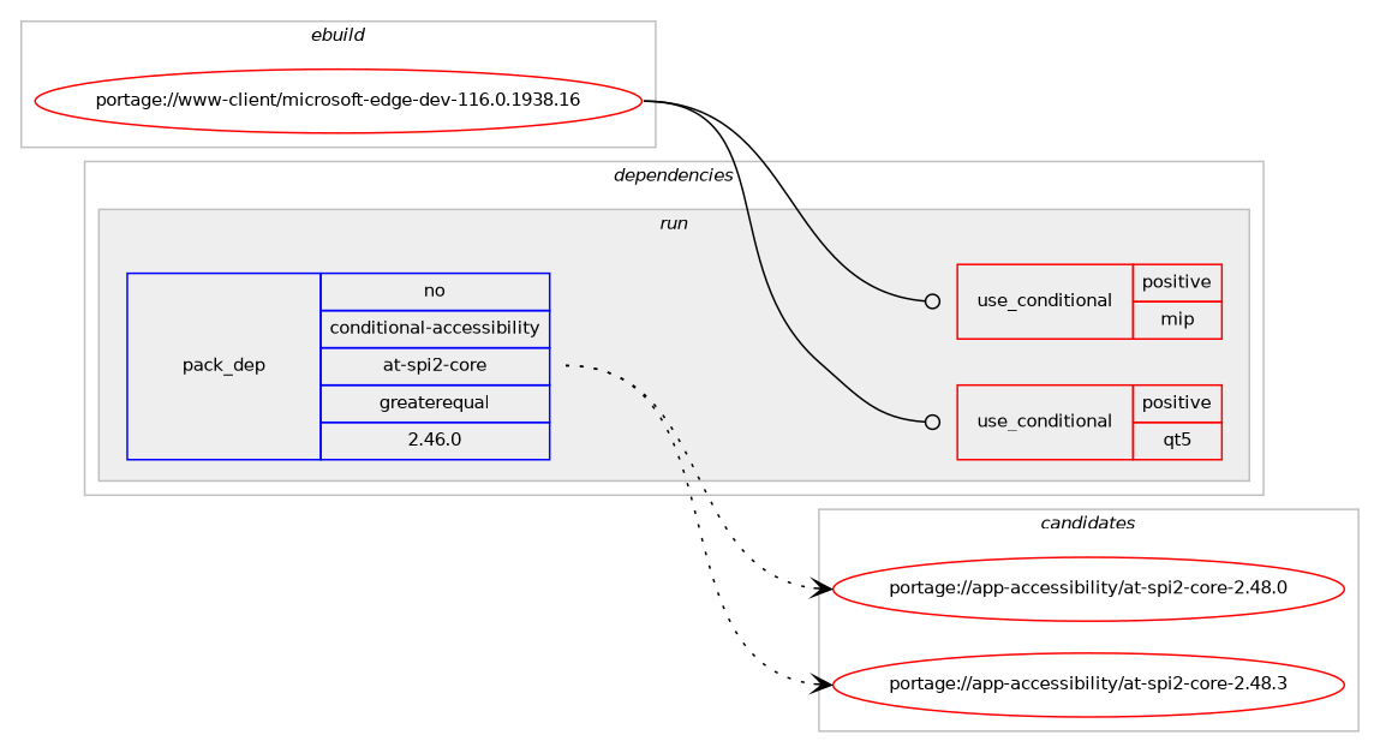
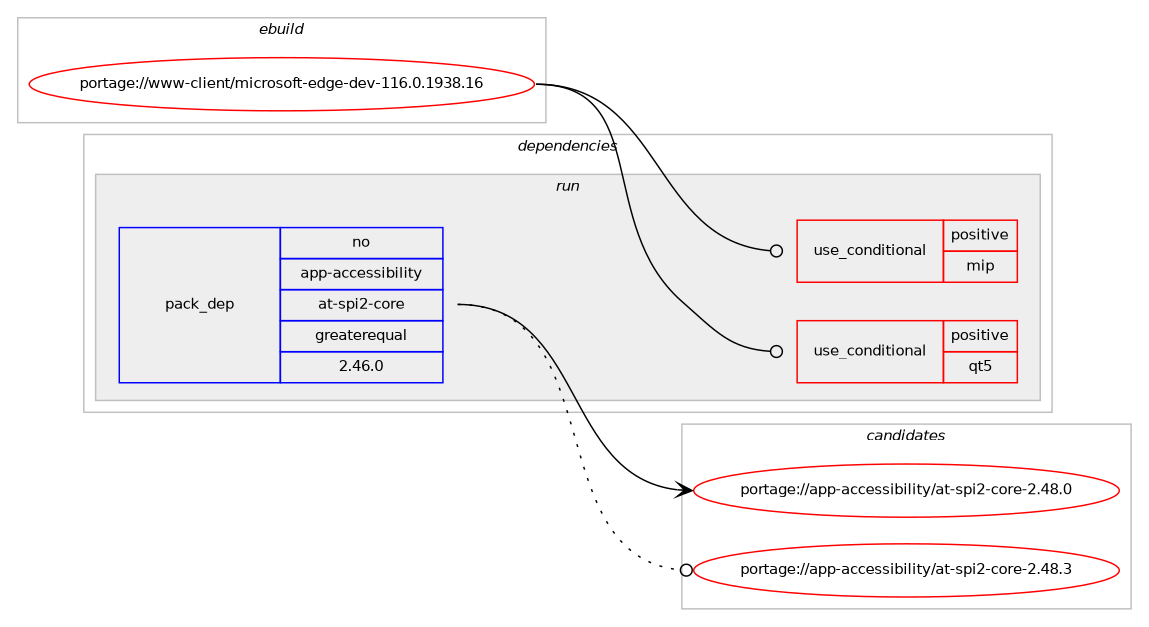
  digraph {
    compound=true
    concentrate=true
    fontname=Helvetica
    fontsize=10
    newrank=true
    rankdir=LR
    ranksep=1.5
    node [color=red fontname=Helvetica fontsize=10]
    edge [arrowhead=odot headport=w style=solid tailport=e weight=20]
    n1 [label="portage://www-client/microsoft-edge-dev-116.0.1938.16" width=4]
    n2 [label=<<TABLE BORDER="0" CELLBORDER="1" CELLSPACING="0" CELLPADDING="4"><TR><TD ROWSPAN="3" CELLPADDING="10">use_conditional</TD></TR><TR><TD>positive</TD></TR><TR><TD>mip</TD></TR></TABLE>> shape=none]
    n3 [label=<<TABLE BORDER="0" CELLBORDER="1" CELLSPACING="0" CELLPADDING="4"><TR><TD ROWSPAN="3" CELLPADDING="10">use_conditional</TD></TR><TR><TD>positive</TD></TR><TR><TD>qt5</TD></TR></TABLE>> shape=none]
-   n4 [color=blue label=<<TABLE BORDER="0" CELLBORDER="1" CELLSPACING="0" CELLPADDING="4" WIDTH="220"><TR><TD ROWSPAN="6" CELLPADDING="30">pack_dep</TD></TR><TR><TD WIDTH="110">no</TD></TR><TR><TD>conditional-accessibility</TD></TR><TR><TD>at-spi2-core</TD></TR><TR><TD>greaterequal</TD></TR><TR><TD>2.46.0</TD></TR></TABLE>> shape=none]
+   n4 [color=blue label=<<TABLE BORDER="0" CELLBORDER="1" CELLSPACING="0" CELLPADDING="4" WIDTH="220"><TR><TD ROWSPAN="6" CELLPADDING="30">pack_dep</TD></TR><TR><TD WIDTH="110">no</TD></TR><TR><TD>app-accessibility</TD></TR><TR><TD>at-spi2-core</TD></TR><TR><TD>greaterequal</TD></TR><TR><TD>2.46.0</TD></TR></TABLE>> shape=none]
    n5 [label="portage://app-accessibility/at-spi2-core-2.48.0" width=4]
    n6 [label="portage://app-accessibility/at-spi2-core-2.48.3" width=4]
    subgraph cluster_1 {
      color=gray
      label=<<i>ebuild</i>>
      rank=same
      n1
    }
    subgraph cluster_2 {
      color=gray
      label=<<i>dependencies</i>>
      subgraph cluster_3 {
        color=gray
        fillcolor="#eeeeee"
        label=<<i>compile</i>>
        style=filled
      }
      subgraph cluster_4 {
        color=gray
        fillcolor="#eeeeee"
        label=<<i>compile and run</i>>
        style=filled
      }
      subgraph cluster_5 {
        color=gray
        fillcolor="#eeeeee"
        label=<<i>run</i>>
        style=filled
        subgraph sub_6 {
          color=gray
          fillcolor="#eeeeee"
          label=<<i>run</i>>
          style=filled
          n2
        }
        subgraph sub_7 {
          color=gray
          fillcolor="#eeeeee"
          label=<<i>run</i>>
          style=filled
          n3
        }
        subgraph sub_8 {
          color=gray
          fillcolor="#eeeeee"
          label=<<i>run</i>>
          style=filled
          n4
        }
      }
    }
    subgraph cluster_9 {
      color=gray
      label=<<i>candidates</i>>
      rank=same
      subgraph sub_10 {
        color=black
        label=<<i>candidates</i>>
        nodesep=1
        rank=same
        n5
        n6
      }
    }
    n1 -> n2
    n1 -> n3
-   n4 -> n5 [arrowhead=vee style=dotted weight=100]
-   n4 -> n6 [arrowhead=vee style=dotted weight=100]
+   n4 -> n5 [arrowhead=vee weight=100]
+   n4 -> n6 [style=dotted weight=100]
  }
